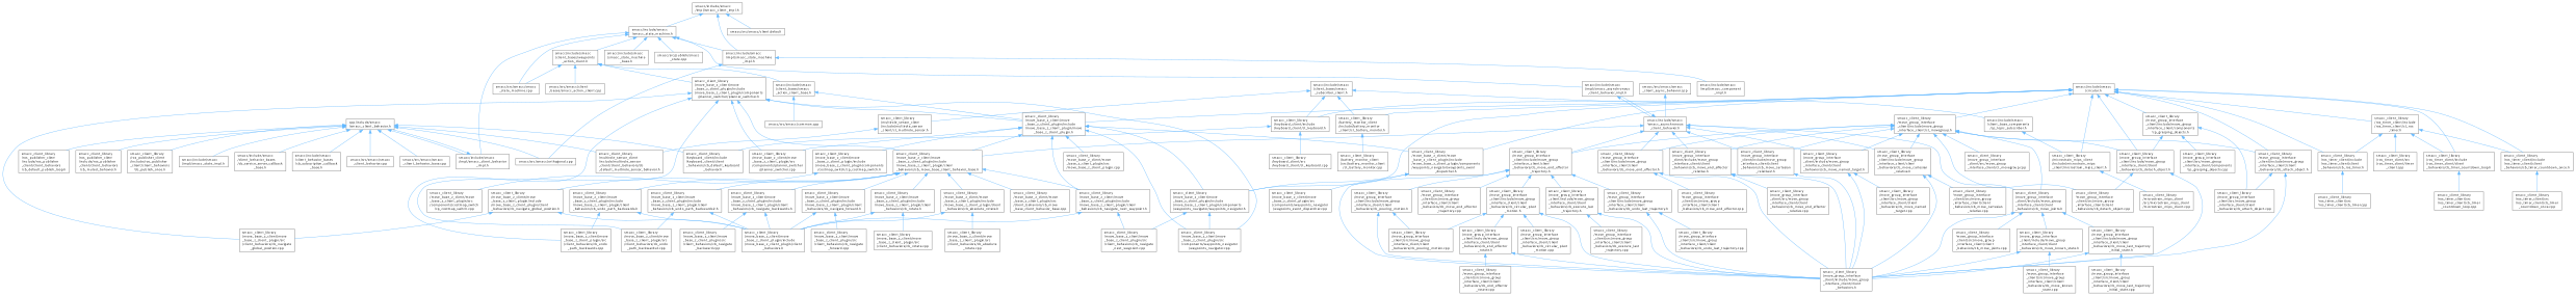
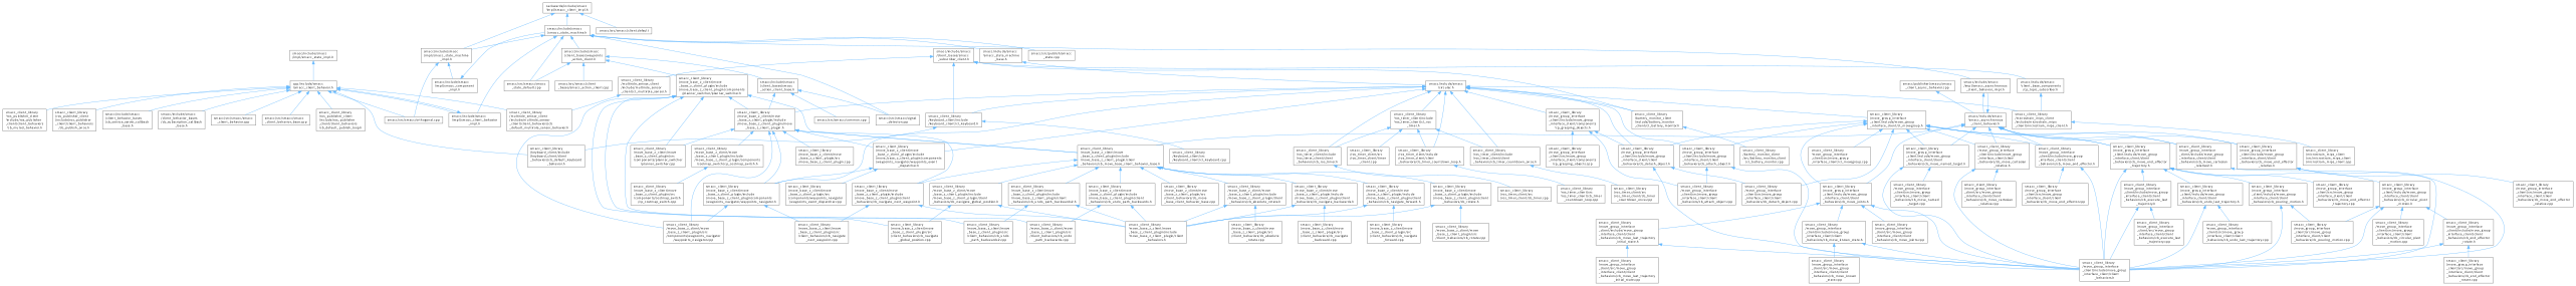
  digraph {
    fontname="IBM Plex Sans"
    node [color=grey40 fillcolor=white fontname="IBM Plex Sans" fontsize=10 shape=box style=filled]
    edge [color=steelblue1 dir=back fontname="IBM Plex Sans" fontsize=10 labelfontname=Helvetica labelfontsize=10 style=solid]
    n1 [height=0.2 label="smacc/include/smacc\l/impl/smacc_state_impl.h" width=0.4]
    n2 [height=0.2 label="smacc/include/smacc\l/client_bases/smacc\l_subscriber_client.h" width=0.4]
    n3 [height=0.2 label="smacc/include/smacc\l/client_base_components\l/cp_topic_subscriber.h" width=0.4]
    n4 [height=0.2 label="smacc_client_library\l/battery_monitor_client\l/include/battery_monitor\l_client/cl_battery_monitor.h" width=0.4]
    n5 [height=0.2 label="smacc_client_library\l/keyboard_client/include\l/keyboard_client/cl_keyboard.h" width=0.4]
    n6 [height=0.2 label="smacc_client_library\l/multirole_sensor_client\l/include/multirole_sensor\l_client/cl_multirole_sensor.h" width=0.4]
    n7 [height=0.2 label="smacc/include/smacc\l/smacc_state_machine.h" width=0.4]
    n8 [height=0.2 label="smacc/include/smacc\l/client_bases/waypoints\l_action_client.h" width=0.4]
-   n10 [height=0.2 label="smacc/src/smacc/smacc\l_state_machine.cpp" width=0.4]
+   n9 [height=0.2 label="smacc/src/smacc/signal\l_detector.cpp" width=0.4]
+   n10 [height=0.2 label="smacc/src/smacc/smacc\l_state_default.cpp" width=0.4]
    n11 [height=0.2 label="smacc/include/smacc\l/impl/smacc_asynchronous\l_client_behavior_impl.h" width=0.4]
    n12 [height=0.2 label="smacc/include/smacc\l/impl/smacc_client_behavior\l_impl.h" width=0.4]
    n13 [height=0.2 label="smacc/include/smacc\l/impl/smacc_state_machine\l_impl.h" width=0.4]
    n14 [height=0.2 label="smacc/include/smacc\l/smacc_state_machine\l_base.h" width=0.4]
    n15 [height=0.2 label="smacc/src/publish/smacc\l_state.cpp" width=0.4]
    n16 [height=0.2 label="smacc_client_library\l/microstrain_mips_client\l/include/microstrain_mips\l_client/microstrain_mips_client.h" width=0.4]
    n17 [height=0.2 label="smacc_client_library\l/battery_monitor_client\l/src/battery_monitor_client\l/cl_battery_monitor.cpp" width=0.4]
    n18 [height=0.2 label="smacc_client_library\l/keyboard_client/include\l/keyboard_client/client\l_behaviors/cb_default_keyboard\l_behavior.h" width=0.4]
    n19 [height=0.2 label="smacc_client_library\l/keyboard_client/src\l/keyboard_client/cl_keyboard.cpp" width=0.4]
    n20 [height=0.2 label="smacc_client_library\l/multirole_sensor_client\l/include/multirole_sensor\l_client/client_behaviors/cb\l_default_multirole_sensor_behavior.h" width=0.4]
    n21 [height=0.2 label="smacc_client_library\l/microstrain_mips_client\l/src/microstrain_mips_client\l/microstrain_mips_client.cpp" width=0.4]
    n22 [height=0.2 label="smacc/include/smacc\l/client_bases/smacc\l_action_client_base.h" width=0.4]
    n23 [height=0.2 label="smacc/src/smacc/client\l_bases/smacc_action_client.cpp" width=0.4]
    n24 [height=0.2 label="smacc_client_library\l/move_base_z_client/move\l_base_z_client_plugin/include\l/move_base_z_client_plugin/components\l/planner_switcher/planner_switcher.h" width=0.4]
    n25 [height=0.2 label="smacc/include/smacc\l/smacc_asynchronous\l_client_behavior.h" width=0.4]
    n26 [height=0.2 label="cpp/include/smacc\l/smacc_client_behavior.h" width=0.4]
    n27 [height=0.2 label="smacc/src/smacc/orthogonal.cpp" width=0.4]
    n28 [height=0.2 label="smacc/include/smacc\l/impl/smacc_component\l_impl.h" width=0.4]
    n29 [height=0.2 label="smacc/include/smacc\l/circular.h" width=0.4]
    n30 [height=0.2 label="smacc/src/smacc/common.cpp" width=0.4]
    n31 [height=0.2 label="smacc_client_library\l/move_base_z_client/move\l_base_z_client_plugin/include\l/move_base_z_client_plugin/move\l_base_z_client_plugin.h" width=0.4]
    n32 [height=0.2 label="smacc_client_library\l/move_base_z_client/move\l_base_z_client_plugin/include\l/move_base_z_client_plugin/client\l_behaviors/cb_move_base_client_behavior_base.h" width=0.4]
    n33 [height=0.2 label="smacc_client_library\l/move_base_z_client/move\l_base_z_client_plugin/src\l/components/waypoints_navigator\l/waypoints_navigator.cpp" width=0.4]
    n34 [height=0.2 label="smacc_client_library\l/move_base_z_client/move\l_base_z_client_plugin/src\l/components/planner_switcher\l/planner_switcher.cpp" width=0.4]
    n35 [height=0.2 label="smacc_client_library\l/move_base_z_client/move\l_base_z_client_plugin/src\l/client_behaviors/cb_navigate\l_global_position.cpp" width=0.4]
    n36 [height=0.2 label="smacc_client_library\l/move_base_z_client/move\l_base_z_client_plugin/src\l/client_behaviors/cb_undo\l_path_backwards.cpp" width=0.4]
    n37 [height=0.2 label="smacc_client_library\l/move_base_z_client/move\l_base_z_client_plugin/src\l/client_behaviors/cb_undo\l_path_backwards2.cpp" width=0.4]
    n38 [height=0.2 label="smacc_client_library\l/move_base_z_client/move\l_base_z_client_plugin/include\l/move_base_z_client_plugin/client\l_behaviors/cb_navigate_next_waypoint.h" width=0.4]
    n39 [height=0.2 label="smacc_client_library\l/move_base_z_client/move\l_base_z_client_plugin/include\l/move_base_z_client_plugin/components\l/costmap_switch/cp_costmap_switch.h" width=0.4]
    n40 [height=0.2 label="smacc_client_library\l/move_base_z_client/move\l_base_z_client_plugin/include\l/move_base_z_client_plugin/components\l/waypoints_navigator/waypoints_event\l_dispatcher.h" width=0.4]
    n41 [height=0.2 label="smacc_client_library\l/move_base_z_client/move\l_base_z_client_plugin/include\l/move_base_z_client_plugin/components\l/waypoints_navigator/waypoints_navigator.h" width=0.4]
    n42 [height=0.2 label="smacc_client_library\l/move_base_z_client/move\l_base_z_client_plugin/src\l/move_base_z_client_plugin.cpp" width=0.4]
    n43 [height=0.2 label="smacc_client_library\l/move_base_z_client/move\l_base_z_client_plugin/include\l/move_base_z_client_plugin/client\l_behaviors/cb_absolute_rotate.h" width=0.4]
    n44 [height=0.2 label="smacc_client_library\l/move_base_z_client/move\l_base_z_client_plugin/include\l/move_base_z_client_plugin/client\l_behaviors/cb_navigate_backwards.h" width=0.4]
    n45 [height=0.2 label="smacc_client_library\l/move_base_z_client/move\l_base_z_client_plugin/include\l/move_base_z_client_plugin/client\l_behaviors/cb_navigate_forward.h" width=0.4]
    n46 [height=0.2 label="smacc_client_library\l/move_base_z_client/move\l_base_z_client_plugin/include\l/move_base_z_client_plugin/client\l_behaviors/cb_navigate_global_position.h" width=0.4]
    n47 [height=0.2 label="smacc_client_library\l/move_base_z_client/move\l_base_z_client_plugin/include\l/move_base_z_client_plugin/client\l_behaviors/cb_rotate.h" width=0.4]
    n48 [height=0.2 label="smacc_client_library\l/move_base_z_client/move\l_base_z_client_plugin/include\l/move_base_z_client_plugin/client\l_behaviors/cb_undo_path_backwards.h" width=0.4]
    n49 [height=0.2 label="smacc_client_library\l/move_base_z_client/move\l_base_z_client_plugin/include\l/move_base_z_client_plugin/client\l_behaviors/cb_undo_path_backwards2.h" width=0.4]
    n50 [height=0.2 label="smacc_client_library\l/move_base_z_client/move\l_base_z_client_plugin/src\l/client_behaviors/cb_move\l_base_client_behavior_base.cpp" width=0.4]
    n51 [height=0.2 label="smacc_client_library\l/move_base_z_client/move\l_base_z_client_plugin/include\l/move_base_z_client_plugin/client\l_behaviors.h" width=0.4]
    n52 [height=0.2 label="smacc_client_library\l/move_base_z_client/move\l_base_z_client_plugin/src\l/client_behaviors/cb_navigate\l_next_waypoint.cpp" width=0.4]
    n53 [height=0.2 label="smacc_client_library\l/move_base_z_client/move\l_base_z_client_plugin/src\l/components/costmap_switch\l/cp_costmap_switch.cpp" width=0.4]
    n54 [height=0.2 label="smacc_client_library\l/move_base_z_client/move\l_base_z_client_plugin/src\l/components/waypoints_navigator\l/waypoints_event_dispatcher.cpp" width=0.4]
    n55 [height=0.2 label="smacc_client_library\l/move_base_z_client/move\l_base_z_client_plugin/src\l/client_behaviors/cb_absolute\l_rotate.cpp" width=0.4]
    n56 [height=0.2 label="smacc_client_library\l/move_base_z_client/move\l_base_z_client_plugin/src\l/client_behaviors/cb_navigate\l_backward.cpp" width=0.4]
    n57 [height=0.2 label="smacc_client_library\l/move_base_z_client/move\l_base_z_client_plugin/src\l/client_behaviors/cb_navigate\l_forward.cpp" width=0.4]
    n58 [height=0.2 label="smacc_client_library\l/move_base_z_client/move\l_base_z_client_plugin/src\l/client_behaviors/cb_rotate.cpp" width=0.4]
    n59 [height=0.2 label="smacc_client_library\l/move_group_interface\l_client/include/move_group\l_interface_client/client\l_behaviors/cb_move_cartesian\l_relative.h" width=0.4]
    n60 [height=0.2 label="smacc_client_library\l/move_group_interface\l_client/include/move_group\l_interface_client/client\l_behaviors/cb_move_cartesian\l_relative2.h" width=0.4]
    n61 [height=0.2 label="smacc_client_library\l/move_group_interface\l_client/include/move_group\l_interface_client/client\l_behaviors/cb_move_end_effector.h" width=0.4]
    n62 [height=0.2 label="smacc_client_library\l/move_group_interface\l_client/include/move_group\l_interface_client/client\l_behaviors/cb_move_end_effector\l_relative.h" width=0.4]
    n63 [height=0.2 label="smacc_client_library\l/move_group_interface\l_client/include/move_group\l_interface_client/client\l_behaviors/cb_move_end_effector\l_trajectory.h" width=0.4]
    n64 [height=0.2 label="smacc_client_library\l/move_group_interface\l_client/include/move_group\l_interface_client/client\l_behaviors/cb_move_joints.h" width=0.4]
    n65 [height=0.2 label="smacc_client_library\l/move_group_interface\l_client/include/move_group\l_interface_client/client\l_behaviors/cb_move_named_target.h" width=0.4]
-   n66 [height=0.2 label="smacc/src/smacc/smacc\l_client_async_behavior.cpp" width=0.4]
+   n66 [height=0.2 label="smacc/publisher/smacc/smacc\l_client_async_behavior.cpp" width=0.4]
    n67 [height=0.2 label="smacc_client_library\l/move_group_interface\l_client/include/move_group\l_interface_client/client\l_behaviors.h" width=0.4]
    n68 [height=0.2 label="smacc_client_library\l/move_group_interface\l_client/src/move_group\l_interface_client/client\l_behaviors/cb_move_cartesian\l_relative.cpp" width=0.4]
    n69 [height=0.2 label="smacc_client_library\l/move_group_interface\l_client/src/move_group\l_interface_client/client\l_behaviors/cb_move_end_effector.cpp" width=0.4]
    n70 [height=0.2 label="smacc_client_library\l/move_group_interface\l_client/src/move_group\l_interface_client/client\l_behaviors/cb_move_end_effector\l_relative.cpp" width=0.4]
    n71 [height=0.2 label="smacc_client_library\l/move_group_interface\l_client/include/move_group\l_interface_client/client\l_behaviors/cb_circular_pivot\l_motion.h" width=0.4]
    n72 [height=0.2 label="smacc_client_library\l/move_group_interface\l_client/include/move_group\l_interface_client/client\l_behaviors/cb_execute_last\l_trajectory.h" width=0.4]
    n73 [height=0.2 label="smacc_client_library\l/move_group_interface\l_client/include/move_group\l_interface_client/client\l_behaviors/cb_pouring_motion.h" width=0.4]
    n74 [height=0.2 label="smacc_client_library\l/move_group_interface\l_client/include/move_group\l_interface_client/client\l_behaviors/cb_undo_last_trajectory.h" width=0.4]
    n75 [height=0.2 label="smacc_client_library\l/move_group_interface\l_client/src/move_group\l_interface_client/client\l_behaviors/cb_move_end_effector\l_trajectory.cpp" width=0.4]
    n76 [height=0.2 label="smacc_client_library\l/move_group_interface\l_client/include/move_group\l_interface_client/client\l_behaviors/cb_move_known_state.h" width=0.4]
    n77 [height=0.2 label="smacc_client_library\l/move_group_interface\l_client/include/move_group\l_interface_client/client\l_behaviors/cb_move_last_trajectory\l_initial_state.h" width=0.4]
    n78 [height=0.2 label="smacc_client_library\l/move_group_interface\l_client/src/move_group\l_interface_client/client\l_behaviors/cb_move_joints.cpp" width=0.4]
    n79 [height=0.2 label="smacc_client_library\l/move_group_interface\l_client/src/move_group\l_interface_client/client\l_behaviors/cb_move_named\l_target.cpp" width=0.4]
    n80 [height=0.2 label="smacc_client_library\l/move_group_interface\l_client/include/move_group\l_interface_client/client\l_behaviors/cb_end_effector\l_rotate.h" width=0.4]
    n81 [height=0.2 label="smacc_client_library\l/move_group_interface\l_client/src/move_group\l_interface_client/client\l_behaviors/cb_circular_pivot\l_motion.cpp" width=0.4]
    n82 [height=0.2 label="smacc_client_library\l/move_group_interface\l_client/src/move_group\l_interface_client/client\l_behaviors/cb_pouring_motion.cpp" width=0.4]
    n83 [height=0.2 label="smacc_client_library\l/move_group_interface\l_client/src/move_group\l_interface_client/client\l_behaviors/cb_execute_last\l_trajectory.cpp" width=0.4]
    n84 [height=0.2 label="smacc_client_library\l/move_group_interface\l_client/src/move_group\l_interface_client/client\l_behaviors/cb_undo_last_trajectory.cpp" width=0.4]
    n85 [height=0.2 label="smacc_client_library\l/move_group_interface\l_client/src/move_group\l_interface_client/client\l_behaviors/cb_end_effector\l_rotate.cpp" width=0.4]
    n86 [height=0.2 label="smacc_client_library\l/move_group_interface\l_client/src/move_group\l_interface_client/client\l_behaviors/cb_move_known\l_state.cpp" width=0.4]
    n87 [height=0.2 label="smacc_client_library\l/move_group_interface\l_client/src/move_group\l_interface_client/client\l_behaviors/cb_move_last_trajectory\l_initial_state.cpp" width=0.4]
    n88 [height=0.2 label="smacc/include/smacc\l/client_behavior_bases\l/cb_service_server_callback\l_base.h" width=0.4]
    n89 [height=0.2 label="smacc/include/smacc\l/client_behavior_bases\l/cb_subscription_callback\l_base.h" width=0.4]
    n90 [height=0.2 label="smacc/src/smacc/smacc\l_client_behavior.cpp" width=0.4]
    n91 [height=0.2 label="smacc/src/smacc/smacc\l_client_behavior_base.cpp" width=0.4]
    n92 [height=0.2 label="smacc_client_library\l/ros_publisher_client\l/include/ros_publisher\l_client/client_behaviors\l/cb_default_publish_loop.h" width=0.4]
    n93 [height=0.2 label="smacc_client_library\l/ros_publisher_client\l/include/ros_publisher\l_client/client_behaviors\l/cb_muted_behavior.h" width=0.4]
    n94 [height=0.2 label="smacc_client_library\l/ros_publisher_client\l/include/ros_publisher\l_client/client_behaviors\l/cb_publish_once.h" width=0.4]
-   n95 [height=0.2 label="smacc/include/smacc\l/impl/smacc_client_impl.h" width=0.4]
+   n95 [height=0.2 label="backwards/include/smacc\l/impl/smacc_client_impl.h" width=0.4]
    n96 [height=0.2 label="smacc/src/smacc/client.default" width=0.4]
    n97 [height=0.2 label="smacc_client_library\l/move_group_interface\l_client/include/move_group\l_interface_client/cl_movegroup.h" width=0.4]
    n98 [height=0.2 label="smacc_client_library\l/move_group_interface\l_client/include/move_group\l_interface_client/client\l_behaviors/cb_attach_object.h" width=0.4]
    n99 [height=0.2 label="smacc_client_library\l/move_group_interface\l_client/include/move_group\l_interface_client/client\l_behaviors/cb_detach_object.h" width=0.4]
    n100 [height=0.2 label="smacc_client_library\l/move_group_interface\l_client/include/move_group\l_interface_client/components\l/cp_grasping_objects.h" width=0.4]
    n101 [height=0.2 label="smacc_client_library\l/ros_timer_client/include\l/ros_timer_client/cl_ros\l_timer.h" width=0.4]
    n102 [height=0.2 label="smacc_client_library\l/ros_timer_client/include\l/ros_timer_client/client\l_behaviors/cb_ros_timer.h" width=0.4]
    n103 [height=0.2 label="smacc_client_library\l/ros_timer_client/include\l/ros_timer_client/client\l_behaviors/cb_timer_countdown_loop.h" width=0.4]
    n104 [height=0.2 label="smacc_client_library\l/ros_timer_client/include\l/ros_timer_client/client\l_behaviors/cb_timer_countdown_once.h" width=0.4]
    n105 [height=0.2 label="smacc_client_library\l/move_group_interface\l_client/src/move_group\l_interface_client/client\l_behaviors/cb_detach_object.cpp" width=0.4]
    n106 [height=0.2 label="smacc_client_library\l/move_group_interface\l_client/src/move_group\l_interface_client/cl_movegroup.cpp" width=0.4]
    n107 [height=0.2 label="smacc_client_library\l/move_group_interface\l_client/src/move_group\l_interface_client/client\l_behaviors/cb_attach_object.cpp" width=0.4]
    n108 [height=0.2 label="smacc_client_library\l/move_group_interface\l_client/src/move_group\l_interface_client/components\l/cp_grasping_objects.cpp" width=0.4]
    n109 [height=0.2 label="smacc_client_library\l/ros_timer_client/src\l/ros_timer_client/timer\l_client.cpp" width=0.4]
    n110 [height=0.2 label="smacc_client_library\l/ros_timer_client/src\l/ros_timer_client/cb_timer.cpp" width=0.4]
    n111 [height=0.2 label="smacc_client_library\l/ros_timer_client/src\l/ros_timer_client/cb_timer\l_countdown_loop.cpp" width=0.4]
    n112 [height=0.2 label="smacc_client_library\l/ros_timer_client/src\l/ros_timer_client/cb_timer\l_countdown_once.cpp" width=0.4]
    n2 -> n3
    n2 -> n4
    n2 -> n5
    n2 -> n6
    n3 -> n16
    n4 -> n17
    n5 -> n18
    n5 -> n19
    n6 -> n20
    n7 -> n8
+   n7 -> n9
    n7 -> n10
    n7 -> n11
    n7 -> n12
    n7 -> n13
    n7 -> n14
    n7 -> n15
    n8 -> n10
    n8 -> n22
    n8 -> n23
    n8 -> n24
    n11 -> n25
    n12 -> n26
    n13 -> n27
    n13 -> n28
+   n14 -> n29
    n16 -> n21
+   n22 -> n9
    n22 -> n30
    n22 -> n31
    n24 -> n31
    n24 -> n32
    n24 -> n33
    n24 -> n34
    n24 -> n35
    n24 -> n36
    n24 -> n37
    n25 -> n11
    n25 -> n32
    n25 -> n59
    n25 -> n60
    n25 -> n61
    n25 -> n62
    n25 -> n63
    n25 -> n64
    n25 -> n65
-   n26 -> n1
+   n1 -> n26
    n26 -> n12
    n26 -> n18
    n26 -> n20
    n26 -> n27
    n26 -> n88
    n26 -> n89
    n26 -> n90
    n26 -> n91
    n26 -> n92
    n26 -> n93
    n26 -> n94
+   n28 -> n7
    n29 -> n4
    n29 -> n5
    n29 -> n16
    n29 -> n31
    n29 -> n40
    n29 -> n41
    n29 -> n97
    n29 -> n98
    n29 -> n99
    n29 -> n100
    n29 -> n101
    n29 -> n102
    n29 -> n103
    n29 -> n104
    n31 -> n32
    n31 -> n33
    n31 -> n34
    n31 -> n38
    n31 -> n39
    n31 -> n40
    n31 -> n41
    n31 -> n42
    n32 -> n38
    n32 -> n43
    n32 -> n44
    n32 -> n45
    n32 -> n46
    n32 -> n47
    n32 -> n48
    n32 -> n49
    n32 -> n50
    n38 -> n51
    n38 -> n52
    n39 -> n53
    n40 -> n41
    n40 -> n54
    n41 -> n33
    n41 -> n52
    n43 -> n51
    n43 -> n55
    n44 -> n51
    n44 -> n56
    n45 -> n51
    n45 -> n57
    n46 -> n35
    n46 -> n51
    n47 -> n51
    n47 -> n58
    n48 -> n36
    n48 -> n51
    n49 -> n37
    n49 -> n51
    n59 -> n67
    n59 -> n68
    n60 -> n67
    n61 -> n67
    n61 -> n69
    n62 -> n67
    n62 -> n70
    n63 -> n67
    n63 -> n71
    n63 -> n72
    n63 -> n73
    n63 -> n74
    n63 -> n75
    n64 -> n67
    n64 -> n76
    n64 -> n77
    n64 -> n78
    n65 -> n67
    n65 -> n79
    n66 -> n25
    n71 -> n67
    n71 -> n80
    n71 -> n81
    n71 -> n82
    n72 -> n67
    n72 -> n83
    n73 -> n67
    n73 -> n82
    n74 -> n67
    n74 -> n84
    n76 -> n67
    n76 -> n86
    n77 -> n67
    n77 -> n87
    n80 -> n67
    n80 -> n85
    n95 -> n7
    n95 -> n13
    n95 -> n96
    n97 -> n59
    n97 -> n60
    n97 -> n61
    n97 -> n62
    n97 -> n63
    n97 -> n64
    n97 -> n65
    n97 -> n98
    n97 -> n99
    n97 -> n105
    n97 -> n106
    n98 -> n67
    n98 -> n107
    n99 -> n67
    n99 -> n105
    n100 -> n99
    n100 -> n107
    n100 -> n108
    n101 -> n102
    n101 -> n103
    n101 -> n104
    n101 -> n109
    n102 -> n110
    n103 -> n111
    n104 -> n112
  }
